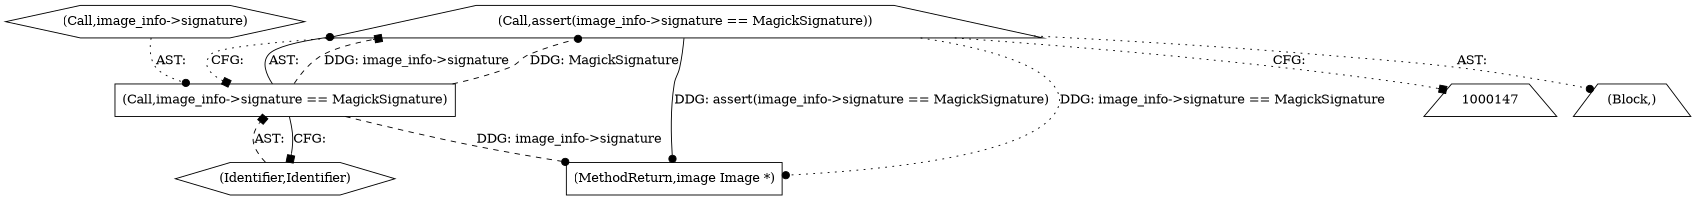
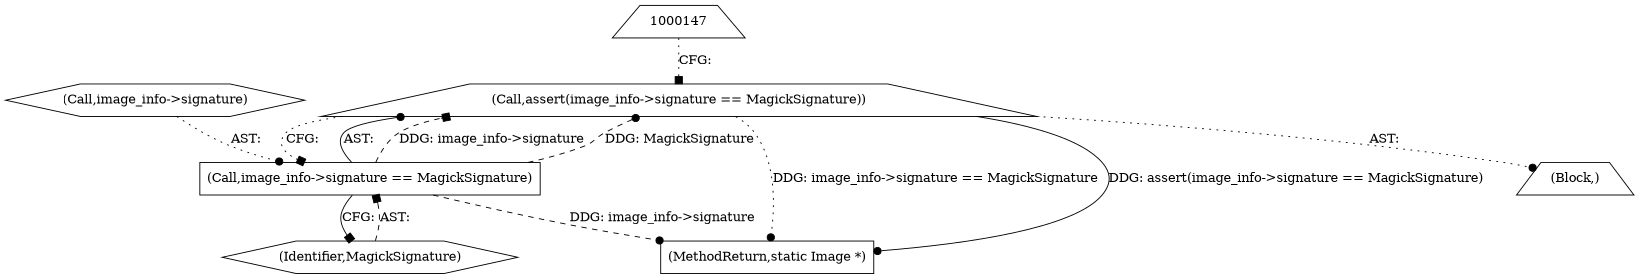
  digraph {
    node [shape=trapezium]
    edge [arrowhead=dot style=dotted]
    n1 [label="(Call,assert(image_info->signature == MagickSignature))"]
    n2 [label="(Call,image_info->signature == MagickSignature)" shape=box]
    n3 [label="(Block,)"]
-   n4 [label="(MethodReturn,image Image *)" shape=box]
-   n5 [label="(Identifier,Identifier)" shape=hexagon]
+   n4 [label="(MethodReturn,static Image *)" shape=box]
+   n5 [label="(Identifier,MagickSignature)" shape=hexagon]
    n6 [label="(Call,image_info->signature)" shape=hexagon]
    1000147
    n1 -> n2 [arrowhead=box label="CFG: "]
    n1 -> n3 [label="AST: "]
    n1 -> n4 [label="DDG: image_info->signature == MagickSignature"]
    n1 -> n4 [label="DDG: assert(image_info->signature == MagickSignature)" style=solid]
    n2 -> n1 [label="AST: " style=solid]
    n2 -> n1 [arrowhead=box label="DDG: image_info->signature" style=dashed]
    n2 -> n1 [label="DDG: MagickSignature" style=dashed]
    n2 -> n4 [label="DDG: image_info->signature" style=dashed]
    n2 -> n5 [arrowhead=box label="CFG: " style=solid]
    n5 -> n2 [arrowhead=box label="AST: " style=dashed]
    n6 -> n2 [label="AST: "]
-   n1 -> 1000147 [arrowhead=box label="CFG: "]
+   1000147 -> n1 [arrowhead=box label="CFG: "]
  }
